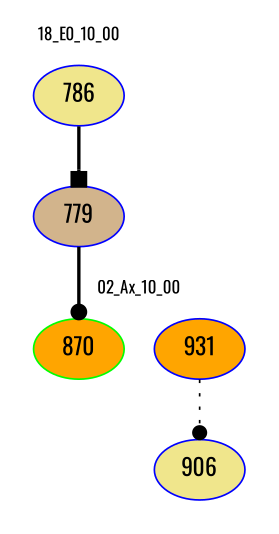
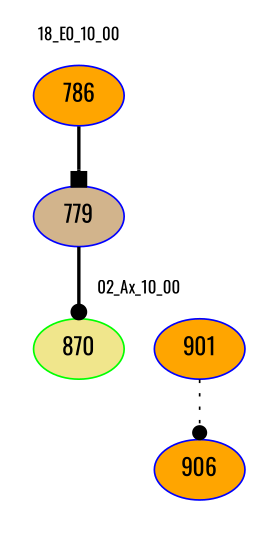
  digraph {
    fontname=Oswald
    node [color=blue fillcolor=orange fontname=Oswald style=filled]
    edge [arrowhead=dot color=black fontname=Oswald style=bold]
-   n1 [label=931]
-   n2 [color=green label=870]
-   n3 [fillcolor=khaki label=906]
-   n4 [fillcolor=khaki label=786]
+   n1 [label=901]
+   n2 [color=green fillcolor=khaki label=870]
+   n3 [label=906]
+   n4 [label=786]
    n5 [fillcolor=tan label=779]
    subgraph cluster_1 {
      color=white
      fontsize=10
      label="02_Ax_10_00"
      n1
      n2
      n3
    }
    subgraph cluster_2 {
      color=white
      fontsize=10
      label="18_E0_10_00"
      n4
      n5
    }
    n1 -> n3 [style=dotted]
    n4 -> n5 [arrowhead=box]
    n5 -> n2
  }
